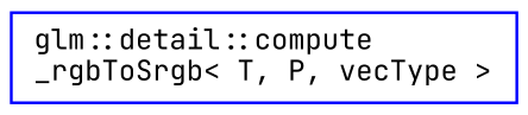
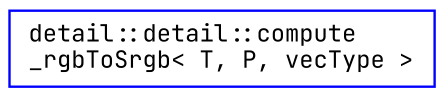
  digraph {
    rankdir=TB
    fontname="JetBrains Mono"
-   n1 [color=blue fillcolor=white fontname="JetBrains Mono" fontsize=10 height=0.2 label="glm::detail::compute\l_rgbToSrgb\< T, P, vecType \>" shape=record style=filled width=0.4]
+   n1 [color=blue fillcolor=white fontname="JetBrains Mono" fontsize=10 height=0.2 label="detail::detail::compute\l_rgbToSrgb\< T, P, vecType \>" shape=record style=filled width=0.4]
  }
